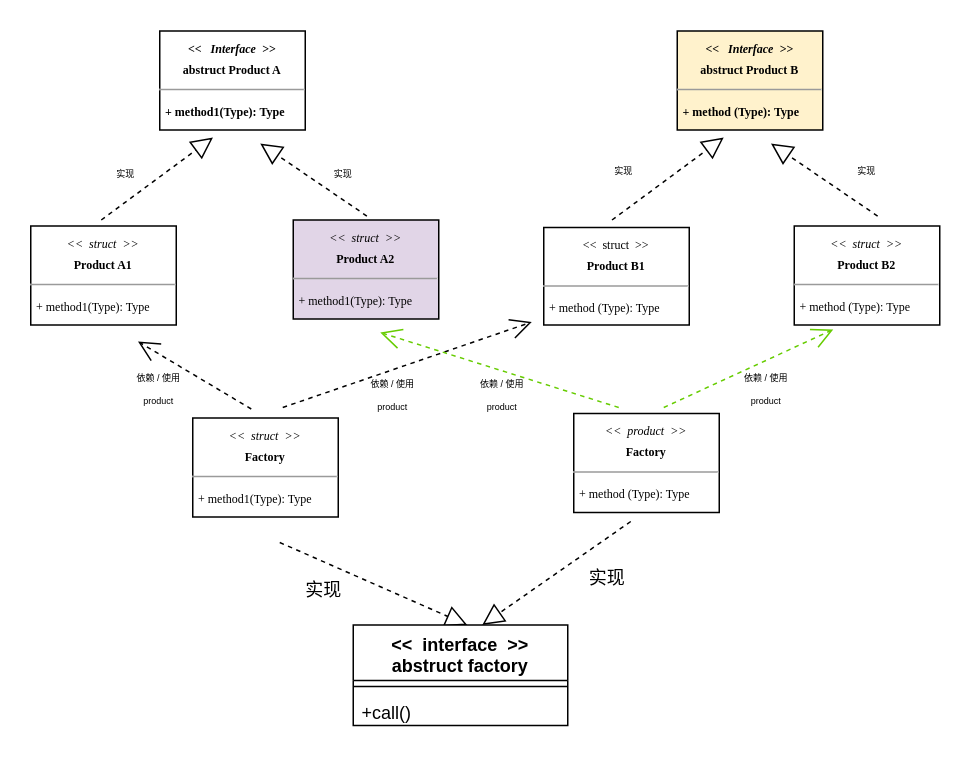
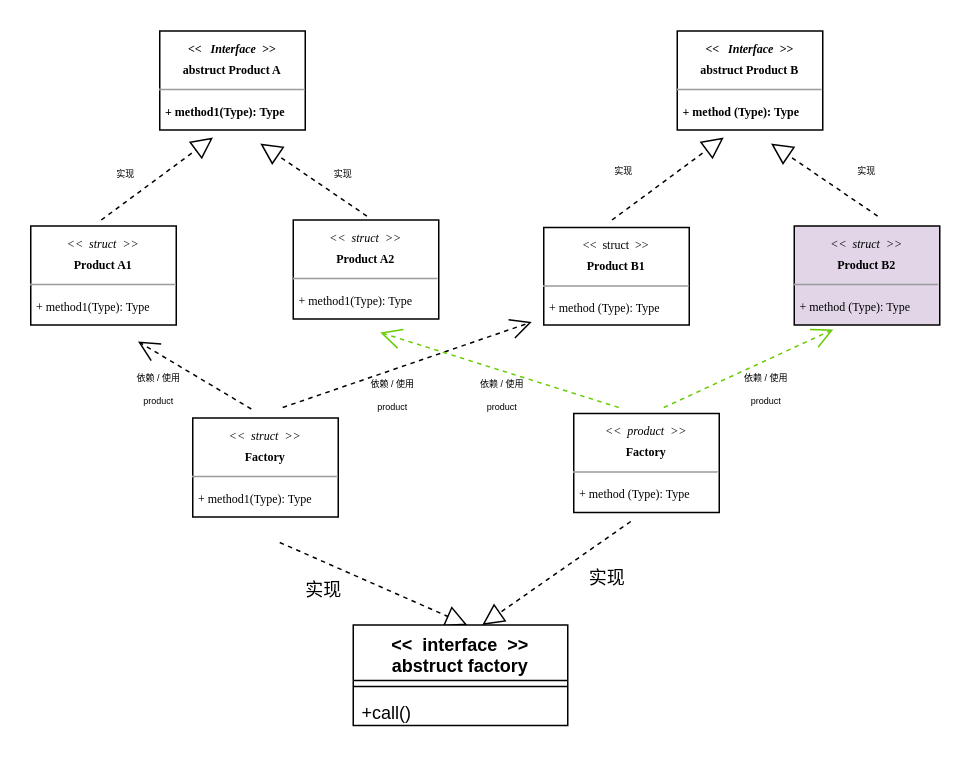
  <mxCell id="0" />
  <mxCell id="1" parent="0" />
  <mxCell id="2" value="&lt;p style=&quot;margin: 0px ; margin-top: 4px ; text-align: center&quot;&gt;&lt;font style=&quot;font-size: 8px ; line-height: 90%&quot; face=&quot;Times New Roman&quot;&gt;&lt;i&gt;&amp;lt;&amp;lt;&amp;nbsp; &amp;nbsp;Interface&amp;nbsp; &amp;gt;&amp;gt;&lt;/i&gt;&lt;br&gt;&lt;span&gt;abstruct Product A&lt;/span&gt;&lt;/font&gt;&lt;/p&gt;&lt;hr size=&quot;1&quot;&gt;&lt;p style=&quot;margin: 0px ; margin-left: 4px&quot;&gt;&lt;span style=&quot;font-size: 8px ; font-family: &amp;#34;times new roman&amp;#34;&quot;&gt;+ method1(Type): Type&lt;/span&gt;&lt;br&gt;&lt;/p&gt;&lt;p style=&quot;margin: 0px ; margin-left: 4px&quot;&gt;&lt;font face=&quot;Times New Roman&quot; style=&quot;font-size: 8px&quot;&gt;&lt;br&gt;&lt;/font&gt;&lt;/p&gt;" style="verticalAlign=top;align=left;overflow=fill;fontSize=12;fontFamily=Helvetica;html=1;fontStyle=1" vertex="1" parent="1"><mxGeometry x="106" y="20" width="97" height="66" as="geometry" /></mxCell>
  <mxCell id="3" value="&lt;p style=&quot;margin: 0px ; margin-top: 4px ; text-align: center&quot;&gt;&lt;font style=&quot;font-size: 8px ; line-height: 90%&quot; face=&quot;Times New Roman&quot;&gt;&lt;i&gt;&amp;lt;&amp;lt;&amp;nbsp; struct&amp;nbsp; &amp;gt;&amp;gt;&lt;/i&gt;&lt;br&gt;&lt;b&gt;Product A1&lt;/b&gt;&lt;/font&gt;&lt;/p&gt;&lt;hr size=&quot;1&quot;&gt;&lt;p style=&quot;margin: 0px ; margin-left: 4px&quot;&gt;&lt;span style=&quot;font-size: 8px ; font-family: &amp;#34;times new roman&amp;#34;&quot;&gt;+ method1(Type): Type&lt;/span&gt;&lt;br&gt;&lt;/p&gt;&lt;p style=&quot;margin: 0px ; margin-left: 4px&quot;&gt;&lt;font face=&quot;Times New Roman&quot; style=&quot;font-size: 8px&quot;&gt;&lt;br&gt;&lt;/font&gt;&lt;/p&gt;" style="verticalAlign=top;align=left;overflow=fill;fontSize=12;fontFamily=Helvetica;html=1;" vertex="1" parent="1"><mxGeometry x="20" y="150" width="97" height="66" as="geometry" /></mxCell>
- <mxCell id="4" value="&lt;p style=&quot;margin: 0px ; margin-top: 4px ; text-align: center&quot;&gt;&lt;font style=&quot;font-size: 8px ; line-height: 90%&quot; face=&quot;Times New Roman&quot;&gt;&lt;i&gt;&amp;lt;&amp;lt;&amp;nbsp; struct&amp;nbsp; &amp;gt;&amp;gt;&lt;/i&gt;&lt;br&gt;&lt;b&gt;Product A2&lt;/b&gt;&lt;/font&gt;&lt;/p&gt;&lt;hr size=&quot;1&quot;&gt;&lt;p style=&quot;margin: 0px ; margin-left: 4px&quot;&gt;&lt;span style=&quot;font-size: 8px ; font-family: &amp;#34;times new roman&amp;#34;&quot;&gt;+ method1(Type): Type&lt;/span&gt;&lt;br&gt;&lt;/p&gt;&lt;p style=&quot;margin: 0px ; margin-left: 4px&quot;&gt;&lt;font face=&quot;Times New Roman&quot; style=&quot;font-size: 8px&quot;&gt;&lt;br&gt;&lt;/font&gt;&lt;/p&gt;" style="verticalAlign=top;align=left;overflow=fill;fontSize=12;fontFamily=Helvetica;html=1;fillColor=#e1d5e7;" vertex="1" parent="1"><mxGeometry x="195" y="146" width="97" height="66" as="geometry" /></mxCell>
- <mxCell id="5" value="&lt;p style=&quot;margin: 0px ; margin-top: 4px ; text-align: center&quot;&gt;&lt;font style=&quot;font-size: 8px ; line-height: 90%&quot; face=&quot;Times New Roman&quot;&gt;&lt;i&gt;&amp;lt;&amp;lt;&amp;nbsp; &amp;nbsp;Interface&amp;nbsp; &amp;gt;&amp;gt;&lt;/i&gt;&lt;br&gt;&lt;span&gt;abstruct Product B&lt;/span&gt;&lt;/font&gt;&lt;/p&gt;&lt;hr size=&quot;1&quot;&gt;&lt;p style=&quot;margin: 0px ; margin-left: 4px&quot;&gt;&lt;span style=&quot;font-size: 8px ; font-family: &amp;#34;times new roman&amp;#34;&quot;&gt;+ method (Type): Type&lt;/span&gt;&lt;br&gt;&lt;/p&gt;&lt;p style=&quot;margin: 0px ; margin-left: 4px&quot;&gt;&lt;font face=&quot;Times New Roman&quot; style=&quot;font-size: 8px&quot;&gt;&lt;br&gt;&lt;/font&gt;&lt;/p&gt;" style="verticalAlign=top;align=left;overflow=fill;fontSize=12;fontFamily=Helvetica;html=1;fontStyle=1;fillColor=#fff2cc;" vertex="1" parent="1"><mxGeometry x="451" y="20" width="97" height="66" as="geometry" /></mxCell>
+ <mxCell id="4" value="&lt;p style=&quot;margin: 0px ; margin-top: 4px ; text-align: center&quot;&gt;&lt;font style=&quot;font-size: 8px ; line-height: 90%&quot; face=&quot;Times New Roman&quot;&gt;&lt;i&gt;&amp;lt;&amp;lt;&amp;nbsp; struct&amp;nbsp; &amp;gt;&amp;gt;&lt;/i&gt;&lt;br&gt;&lt;b&gt;Product A2&lt;/b&gt;&lt;/font&gt;&lt;/p&gt;&lt;hr size=&quot;1&quot;&gt;&lt;p style=&quot;margin: 0px ; margin-left: 4px&quot;&gt;&lt;span style=&quot;font-size: 8px ; font-family: &amp;#34;times new roman&amp;#34;&quot;&gt;+ method1(Type): Type&lt;/span&gt;&lt;br&gt;&lt;/p&gt;&lt;p style=&quot;margin: 0px ; margin-left: 4px&quot;&gt;&lt;font face=&quot;Times New Roman&quot; style=&quot;font-size: 8px&quot;&gt;&lt;br&gt;&lt;/font&gt;&lt;/p&gt;" style="verticalAlign=top;align=left;overflow=fill;fontSize=12;fontFamily=Helvetica;html=1;" vertex="1" parent="1"><mxGeometry x="195" y="146" width="97" height="66" as="geometry" /></mxCell>
+ <mxCell id="5" value="&lt;p style=&quot;margin: 0px ; margin-top: 4px ; text-align: center&quot;&gt;&lt;font style=&quot;font-size: 8px ; line-height: 90%&quot; face=&quot;Times New Roman&quot;&gt;&lt;i&gt;&amp;lt;&amp;lt;&amp;nbsp; &amp;nbsp;Interface&amp;nbsp; &amp;gt;&amp;gt;&lt;/i&gt;&lt;br&gt;&lt;span&gt;abstruct Product B&lt;/span&gt;&lt;/font&gt;&lt;/p&gt;&lt;hr size=&quot;1&quot;&gt;&lt;p style=&quot;margin: 0px ; margin-left: 4px&quot;&gt;&lt;span style=&quot;font-size: 8px ; font-family: &amp;#34;times new roman&amp;#34;&quot;&gt;+ method (Type): Type&lt;/span&gt;&lt;br&gt;&lt;/p&gt;&lt;p style=&quot;margin: 0px ; margin-left: 4px&quot;&gt;&lt;font face=&quot;Times New Roman&quot; style=&quot;font-size: 8px&quot;&gt;&lt;br&gt;&lt;/font&gt;&lt;/p&gt;" style="verticalAlign=top;align=left;overflow=fill;fontSize=12;fontFamily=Helvetica;html=1;fontStyle=1" vertex="1" parent="1"><mxGeometry x="451" y="20" width="97" height="66" as="geometry" /></mxCell>
  <mxCell id="6" value="&lt;pre style=&quot;margin: 0px ; margin-top: 4px ; text-align: center&quot;&gt;&lt;font style=&quot;font-size: 8px ; line-height: 90%&quot; face=&quot;Times New Roman&quot;&gt;&amp;lt;&amp;lt;&amp;nbsp; struct&amp;nbsp; &amp;gt;&amp;gt;&lt;br&gt;&lt;/font&gt;&lt;font style=&quot;font-size: 8px ; line-height: 90%&quot; face=&quot;Times New Roman&quot;&gt;&lt;b&gt;Product B1&lt;/b&gt;&lt;/font&gt;&lt;/pre&gt;&lt;hr size=&quot;1&quot;&gt;&lt;p style=&quot;margin: 0px ; margin-left: 4px&quot;&gt;&lt;span style=&quot;font-size: 8px ; font-family: &amp;#34;times new roman&amp;#34;&quot;&gt;+ method (Type): Type&lt;/span&gt;&lt;br&gt;&lt;/p&gt;&lt;p style=&quot;margin: 0px ; margin-left: 4px&quot;&gt;&lt;font face=&quot;Times New Roman&quot; style=&quot;font-size: 8px&quot;&gt;&lt;br&gt;&lt;/font&gt;&lt;/p&gt;" style="verticalAlign=top;align=left;overflow=fill;fontSize=12;fontFamily=Helvetica;html=1;spacing=0;" vertex="1" parent="1"><mxGeometry x="362" y="151" width="97" height="65" as="geometry" /></mxCell>
- <mxCell id="7" value="&lt;p style=&quot;margin: 0px ; margin-top: 4px ; text-align: center&quot;&gt;&lt;font style=&quot;font-size: 8px ; line-height: 90%&quot; face=&quot;Times New Roman&quot;&gt;&lt;i&gt;&amp;lt;&amp;lt;&amp;nbsp; struct&amp;nbsp; &amp;gt;&amp;gt;&lt;/i&gt;&lt;br&gt;&lt;b&gt;Product B2&lt;/b&gt;&lt;/font&gt;&lt;/p&gt;&lt;hr size=&quot;1&quot;&gt;&lt;p style=&quot;margin: 0px ; margin-left: 4px&quot;&gt;&lt;span style=&quot;font-size: 8px ; font-family: &amp;#34;times new roman&amp;#34;&quot;&gt;+ method (Type): Type&lt;/span&gt;&lt;br&gt;&lt;/p&gt;&lt;p style=&quot;margin: 0px ; margin-left: 4px&quot;&gt;&lt;font face=&quot;Times New Roman&quot; style=&quot;font-size: 8px&quot;&gt;&lt;br&gt;&lt;/font&gt;&lt;/p&gt;" style="verticalAlign=top;align=left;overflow=fill;fontSize=12;fontFamily=Helvetica;html=1;" vertex="1" parent="1"><mxGeometry x="529" y="150" width="97" height="66" as="geometry" /></mxCell>
+ <mxCell id="7" value="&lt;p style=&quot;margin: 0px ; margin-top: 4px ; text-align: center&quot;&gt;&lt;font style=&quot;font-size: 8px ; line-height: 90%&quot; face=&quot;Times New Roman&quot;&gt;&lt;i&gt;&amp;lt;&amp;lt;&amp;nbsp; struct&amp;nbsp; &amp;gt;&amp;gt;&lt;/i&gt;&lt;br&gt;&lt;b&gt;Product B2&lt;/b&gt;&lt;/font&gt;&lt;/p&gt;&lt;hr size=&quot;1&quot;&gt;&lt;p style=&quot;margin: 0px ; margin-left: 4px&quot;&gt;&lt;span style=&quot;font-size: 8px ; font-family: &amp;#34;times new roman&amp;#34;&quot;&gt;+ method (Type): Type&lt;/span&gt;&lt;br&gt;&lt;/p&gt;&lt;p style=&quot;margin: 0px ; margin-left: 4px&quot;&gt;&lt;font face=&quot;Times New Roman&quot; style=&quot;font-size: 8px&quot;&gt;&lt;br&gt;&lt;/font&gt;&lt;/p&gt;" style="verticalAlign=top;align=left;overflow=fill;fontSize=12;fontFamily=Helvetica;html=1;fillColor=#e1d5e7;" vertex="1" parent="1"><mxGeometry x="529" y="150" width="97" height="66" as="geometry" /></mxCell>
  <mxCell id="8" value="&lt;font style=&quot;font-size: 6px&quot;&gt;实现&lt;/font&gt;" style="text;html=1;align=center;verticalAlign=middle;resizable=0;points=[];autosize=1;" vertex="1" parent="1"><mxGeometry x="72" y="104" width="22" height="20" as="geometry" /></mxCell>
  <mxCell id="9" value="&lt;p style=&quot;margin: 0px ; margin-top: 4px ; text-align: center&quot;&gt;&lt;font style=&quot;font-size: 8px ; line-height: 90%&quot; face=&quot;Times New Roman&quot;&gt;&lt;i&gt;&amp;lt;&amp;lt;&amp;nbsp; product&amp;nbsp; &amp;gt;&amp;gt;&lt;/i&gt;&lt;br&gt;&lt;b&gt;Factory&lt;/b&gt;&lt;/font&gt;&lt;/p&gt;&lt;hr size=&quot;1&quot;&gt;&lt;p style=&quot;margin: 0px ; margin-left: 4px&quot;&gt;&lt;span style=&quot;font-size: 8px ; font-family: &amp;#34;times new roman&amp;#34;&quot;&gt;+ method (Type): Type&lt;/span&gt;&lt;br&gt;&lt;/p&gt;&lt;p style=&quot;margin: 0px ; margin-left: 4px&quot;&gt;&lt;font face=&quot;Times New Roman&quot; style=&quot;font-size: 8px&quot;&gt;&lt;br&gt;&lt;/font&gt;&lt;/p&gt;" style="verticalAlign=top;align=left;overflow=fill;fontSize=12;fontFamily=Helvetica;html=1;" vertex="1" parent="1"><mxGeometry x="382" y="275" width="97" height="66" as="geometry" /></mxCell>
  <mxCell id="10" value="" style="endArrow=block;dashed=1;endFill=0;endSize=12;html=1;" edge="1" parent="1"><mxGeometry width="160" relative="1" as="geometry"><mxPoint x="67" y="146" as="sourcePoint" /><mxPoint x="141.5" y="91" as="targetPoint" /></mxGeometry></mxCell>
  <mxCell id="11" value="" style="endArrow=block;dashed=1;endFill=0;endSize=12;html=1;exitX=0.506;exitY=-0.04;exitDx=0;exitDy=0;exitPerimeter=0;" edge="1" parent="1" source="4"><mxGeometry width="160" relative="1" as="geometry"><mxPoint x="117.25" y="150" as="sourcePoint" /><mxPoint x="173" y="95" as="targetPoint" /></mxGeometry></mxCell>
  <mxCell id="12" value="&lt;font style=&quot;font-size: 6px&quot;&gt;实现&lt;/font&gt;" style="text;html=1;align=center;verticalAlign=middle;resizable=0;points=[];autosize=1;" vertex="1" parent="1"><mxGeometry x="217" y="104" width="22" height="20" as="geometry" /></mxCell>
  <mxCell id="13" value="&lt;font style=&quot;font-size: 6px&quot;&gt;实现&lt;/font&gt;" style="text;html=1;align=center;verticalAlign=middle;resizable=0;points=[];autosize=1;" vertex="1" parent="1"><mxGeometry x="404" y="102" width="22" height="20" as="geometry" /></mxCell>
  <mxCell id="14" value="" style="endArrow=block;dashed=1;endFill=0;endSize=12;html=1;" edge="1" parent="1"><mxGeometry width="160" relative="1" as="geometry"><mxPoint x="407.5" y="146" as="sourcePoint" /><mxPoint x="482" y="91" as="targetPoint" /></mxGeometry></mxCell>
  <mxCell id="15" value="" style="endArrow=block;dashed=1;endFill=0;endSize=12;html=1;exitX=0.506;exitY=-0.04;exitDx=0;exitDy=0;exitPerimeter=0;" edge="1" parent="1"><mxGeometry width="160" relative="1" as="geometry"><mxPoint x="584.582" y="143.36" as="sourcePoint" /><mxPoint x="513.5" y="95" as="targetPoint" /></mxGeometry></mxCell>
  <mxCell id="16" value="&lt;font style=&quot;font-size: 6px&quot;&gt;实现&lt;/font&gt;" style="text;html=1;align=center;verticalAlign=middle;resizable=0;points=[];autosize=1;" vertex="1" parent="1"><mxGeometry x="565.5" y="102" width="22" height="20" as="geometry" /></mxCell>
  <mxCell id="17" value="" style="endArrow=block;dashed=1;endFill=0;endSize=12;html=1;" edge="1" parent="1"><mxGeometry width="160" relative="1" as="geometry"><mxPoint x="420" y="347" as="sourcePoint" /><mxPoint x="321" y="416" as="targetPoint" /></mxGeometry></mxCell>
  <mxCell id="18" value="" style="endArrow=block;dashed=1;endFill=0;endSize=12;html=1;" edge="1" parent="1"><mxGeometry width="160" relative="1" as="geometry"><mxPoint x="186" y="361" as="sourcePoint" /><mxPoint x="311" y="416" as="targetPoint" /></mxGeometry></mxCell>
  <mxCell id="19" value="实现" style="text;html=1;align=center;verticalAlign=middle;resizable=0;points=[];autosize=1;" vertex="1" parent="1"><mxGeometry x="198" y="384" width="34" height="18" as="geometry" /></mxCell>
  <mxCell id="20" value="实现" style="text;html=1;align=center;verticalAlign=middle;resizable=0;points=[];autosize=1;" vertex="1" parent="1"><mxGeometry x="387" y="376" width="34" height="18" as="geometry" /></mxCell>
  <mxCell id="21" value="&lt;p style=&quot;margin: 0px ; margin-top: 4px ; text-align: center&quot;&gt;&lt;font style=&quot;font-size: 8px ; line-height: 90%&quot; face=&quot;Times New Roman&quot;&gt;&lt;i&gt;&amp;lt;&amp;lt;&amp;nbsp; struct&amp;nbsp; &amp;gt;&amp;gt;&lt;/i&gt;&lt;br&gt;&lt;b&gt;Factory&lt;/b&gt;&lt;/font&gt;&lt;/p&gt;&lt;hr size=&quot;1&quot;&gt;&lt;p style=&quot;margin: 0px ; margin-left: 4px&quot;&gt;&lt;span style=&quot;font-size: 8px ; font-family: &amp;#34;times new roman&amp;#34;&quot;&gt;+ method1(Type): Type&lt;/span&gt;&lt;br&gt;&lt;/p&gt;&lt;p style=&quot;margin: 0px ; margin-left: 4px&quot;&gt;&lt;font face=&quot;Times New Roman&quot; style=&quot;font-size: 8px&quot;&gt;&lt;br&gt;&lt;/font&gt;&lt;/p&gt;" style="verticalAlign=top;align=left;overflow=fill;fontSize=12;fontFamily=Helvetica;html=1;" vertex="1" parent="1"><mxGeometry x="128" y="278" width="97" height="66" as="geometry" /></mxCell>
  <mxCell id="22" value="" style="endArrow=open;endFill=1;endSize=12;html=1;dashed=1;" edge="1" parent="1"><mxGeometry width="160" relative="1" as="geometry"><mxPoint x="167" y="272" as="sourcePoint" /><mxPoint x="91.5" y="227" as="targetPoint" /></mxGeometry></mxCell>
  <mxCell id="23" value="" style="endArrow=open;endFill=1;endSize=12;html=1;dashed=1;" edge="1" parent="1"><mxGeometry width="160" relative="1" as="geometry"><mxPoint x="188" y="271" as="sourcePoint" /><mxPoint x="354" y="214" as="targetPoint" /></mxGeometry></mxCell>
  <mxCell id="24" value="" style="endArrow=open;endFill=1;endSize=12;html=1;dashed=1;strokeColor=#66CC00;" edge="1" parent="1"><mxGeometry width="160" relative="1" as="geometry"><mxPoint x="412" y="271" as="sourcePoint" /><mxPoint x="253" y="221" as="targetPoint" /></mxGeometry></mxCell>
  <mxCell id="25" value="" style="endArrow=open;endFill=1;endSize=12;html=1;dashed=1;strokeColor=#66CC00;" edge="1" parent="1"><mxGeometry width="160" relative="1" as="geometry"><mxPoint x="442" y="271" as="sourcePoint" /><mxPoint x="555" y="219" as="targetPoint" /></mxGeometry></mxCell>
  <mxCell id="26" value="&lt;font style=&quot;font-size: 6px ; line-height: 60%&quot;&gt;依赖 / 使用&lt;br&gt;product&lt;/font&gt;" style="text;html=1;align=center;verticalAlign=middle;resizable=0;points=[];autosize=1;spacing=-6;horizontal=1;" vertex="1" parent="1"><mxGeometry x="91.5" y="247" width="27" height="20" as="geometry" /></mxCell>
  <mxCell id="27" value="&amp;nbsp; &amp;nbsp; &amp;nbsp;&amp;nbsp;" style="text;html=1;align=center;verticalAlign=middle;resizable=0;points=[];autosize=1;" vertex="1" parent="1"><mxGeometry x="187" y="145" width="30" height="18" as="geometry" /></mxCell>
  <mxCell id="28" value="&lt;font style=&quot;font-size: 6px ; line-height: 60%&quot;&gt;依赖 / 使用&lt;br&gt;product&lt;/font&gt;" style="text;html=1;align=center;verticalAlign=middle;resizable=0;points=[];autosize=1;spacing=-6;horizontal=1;" vertex="1" parent="1"><mxGeometry x="247" y="251" width="27" height="20" as="geometry" /></mxCell>
  <mxCell id="29" value="&lt;font style=&quot;font-size: 6px ; line-height: 60%&quot;&gt;依赖 / 使用&lt;br&gt;product&lt;/font&gt;" style="text;html=1;align=center;verticalAlign=middle;resizable=0;points=[];autosize=1;spacing=-6;horizontal=1;" vertex="1" parent="1"><mxGeometry x="320" y="251" width="27" height="20" as="geometry" /></mxCell>
  <mxCell id="30" value="&lt;font style=&quot;font-size: 6px ; line-height: 60%&quot;&gt;依赖 / 使用&lt;br&gt;product&lt;/font&gt;" style="text;html=1;align=center;verticalAlign=middle;resizable=0;points=[];autosize=1;spacing=-6;horizontal=1;" vertex="1" parent="1"><mxGeometry x="496" y="247" width="27" height="20" as="geometry" /></mxCell>
  <mxCell id="31" value="&lt;&lt;  interface  &gt;&gt;&#10;abstruct factory" style="swimlane;fontStyle=1;align=center;verticalAlign=top;childLayout=stackLayout;horizontal=1;startSize=37;horizontalStack=0;resizeParent=1;resizeParentMax=0;resizeLast=0;collapsible=1;marginBottom=0;fontSize=12;" vertex="1" parent="1"><mxGeometry x="235" y="416" width="143" height="67" as="geometry" /></mxCell>
  <mxCell id="32" value="" style="line;strokeWidth=1;fillColor=none;align=left;verticalAlign=middle;spacingTop=-1;spacingLeft=3;spacingRight=3;rotatable=0;labelPosition=right;points=[];portConstraint=eastwest;" vertex="1" parent="31"><mxGeometry y="37" width="143" height="8" as="geometry" /></mxCell>
  <mxCell id="33" value="+call()" style="text;strokeColor=none;fillColor=none;align=left;verticalAlign=top;spacingLeft=4;spacingRight=4;overflow=hidden;rotatable=0;points=[[0,0.5],[1,0.5]];portConstraint=eastwest;fontSize=12;" vertex="1" parent="31"><mxGeometry y="45" width="143" height="22" as="geometry" /></mxCell>
